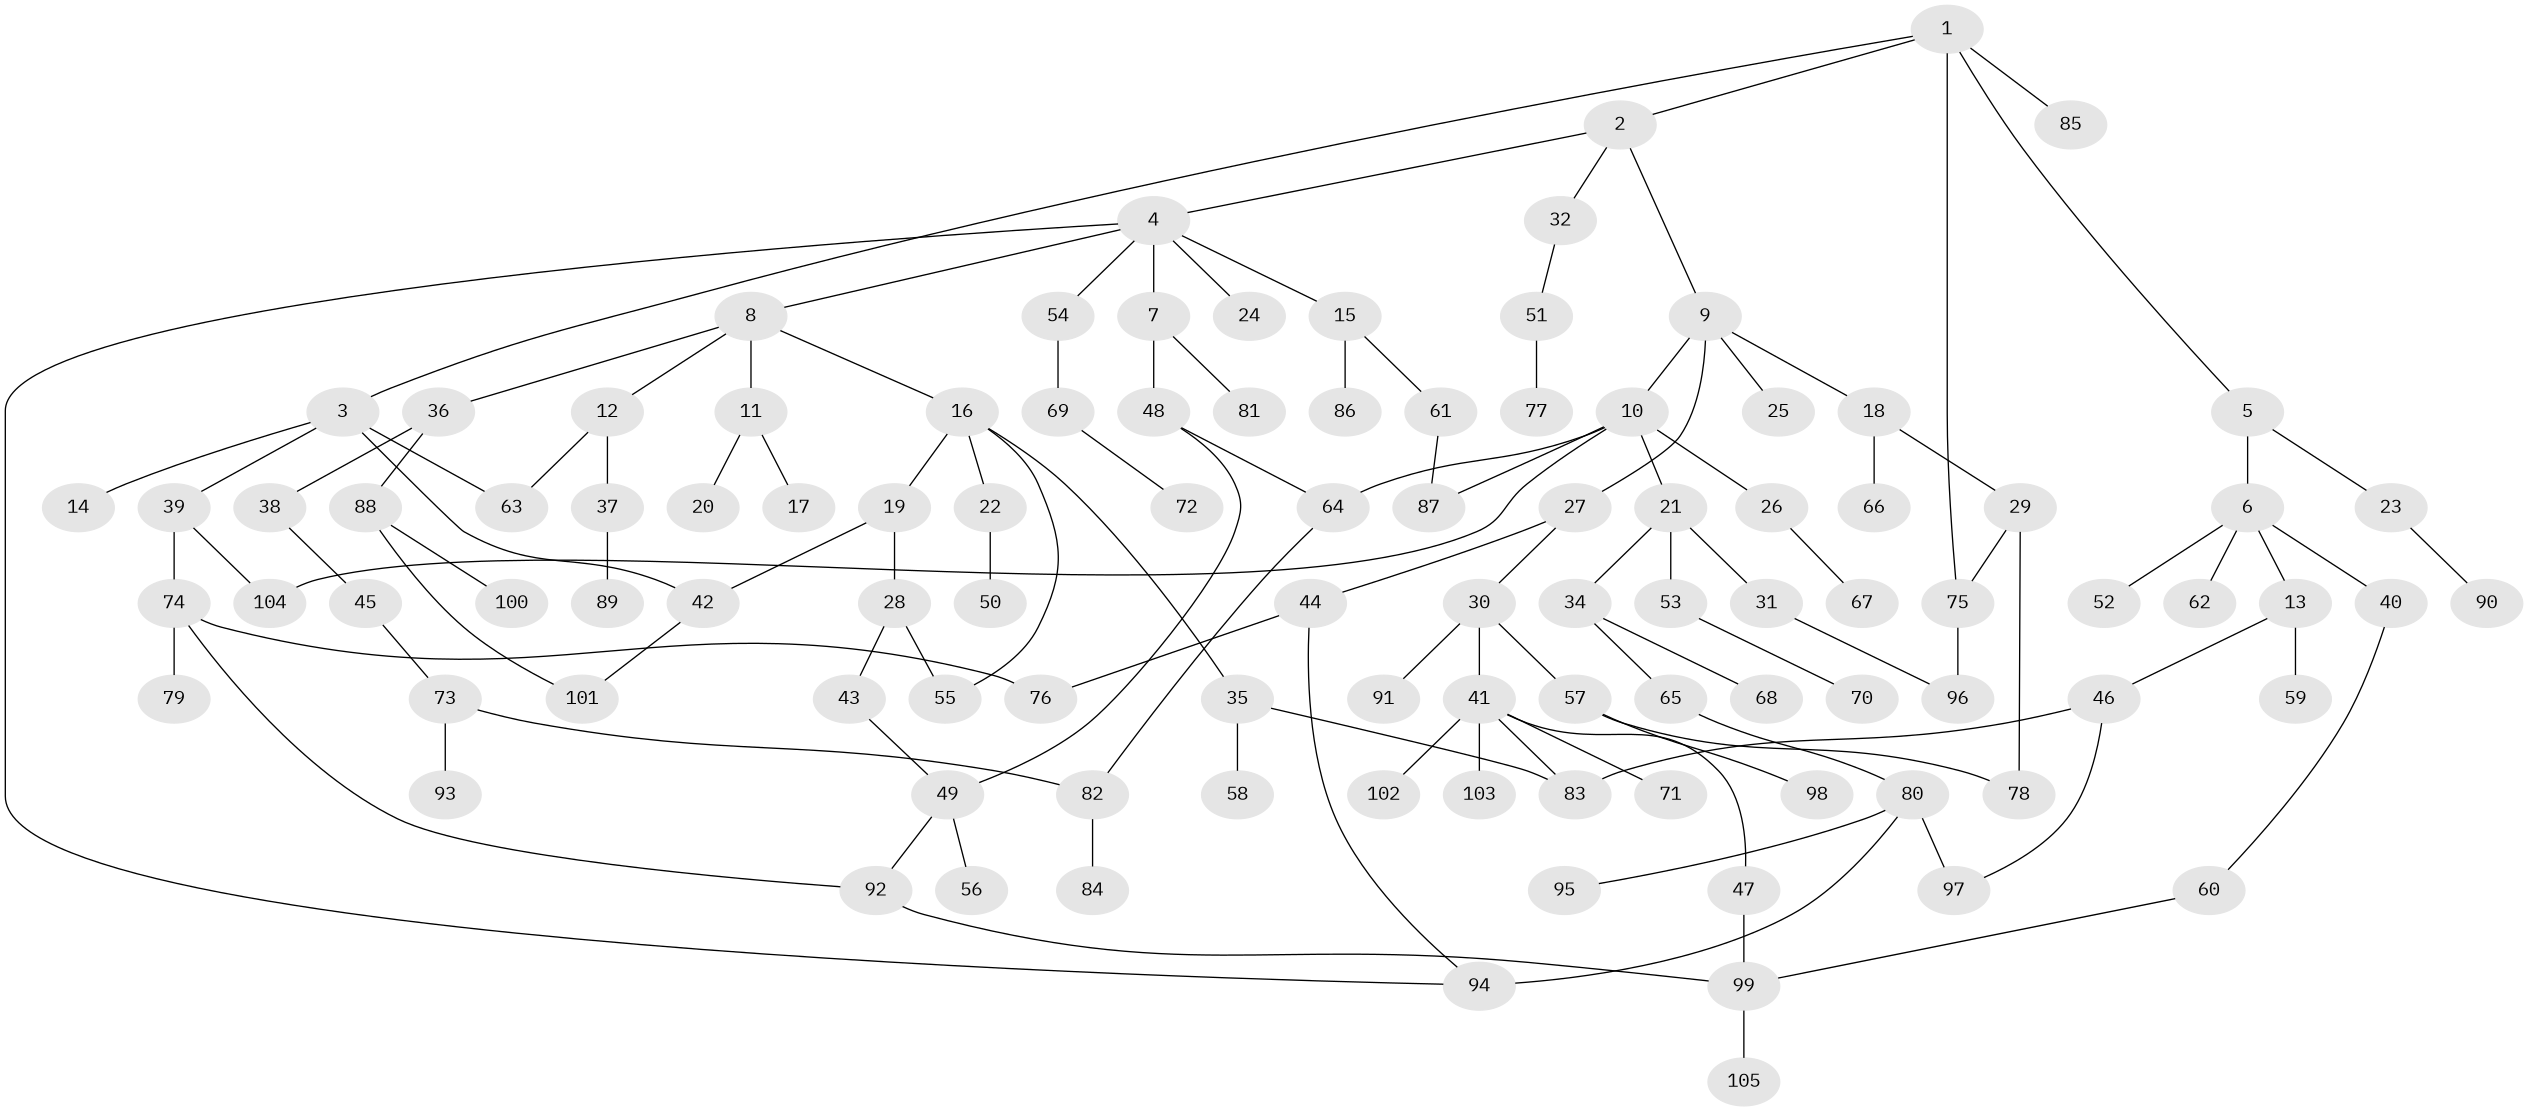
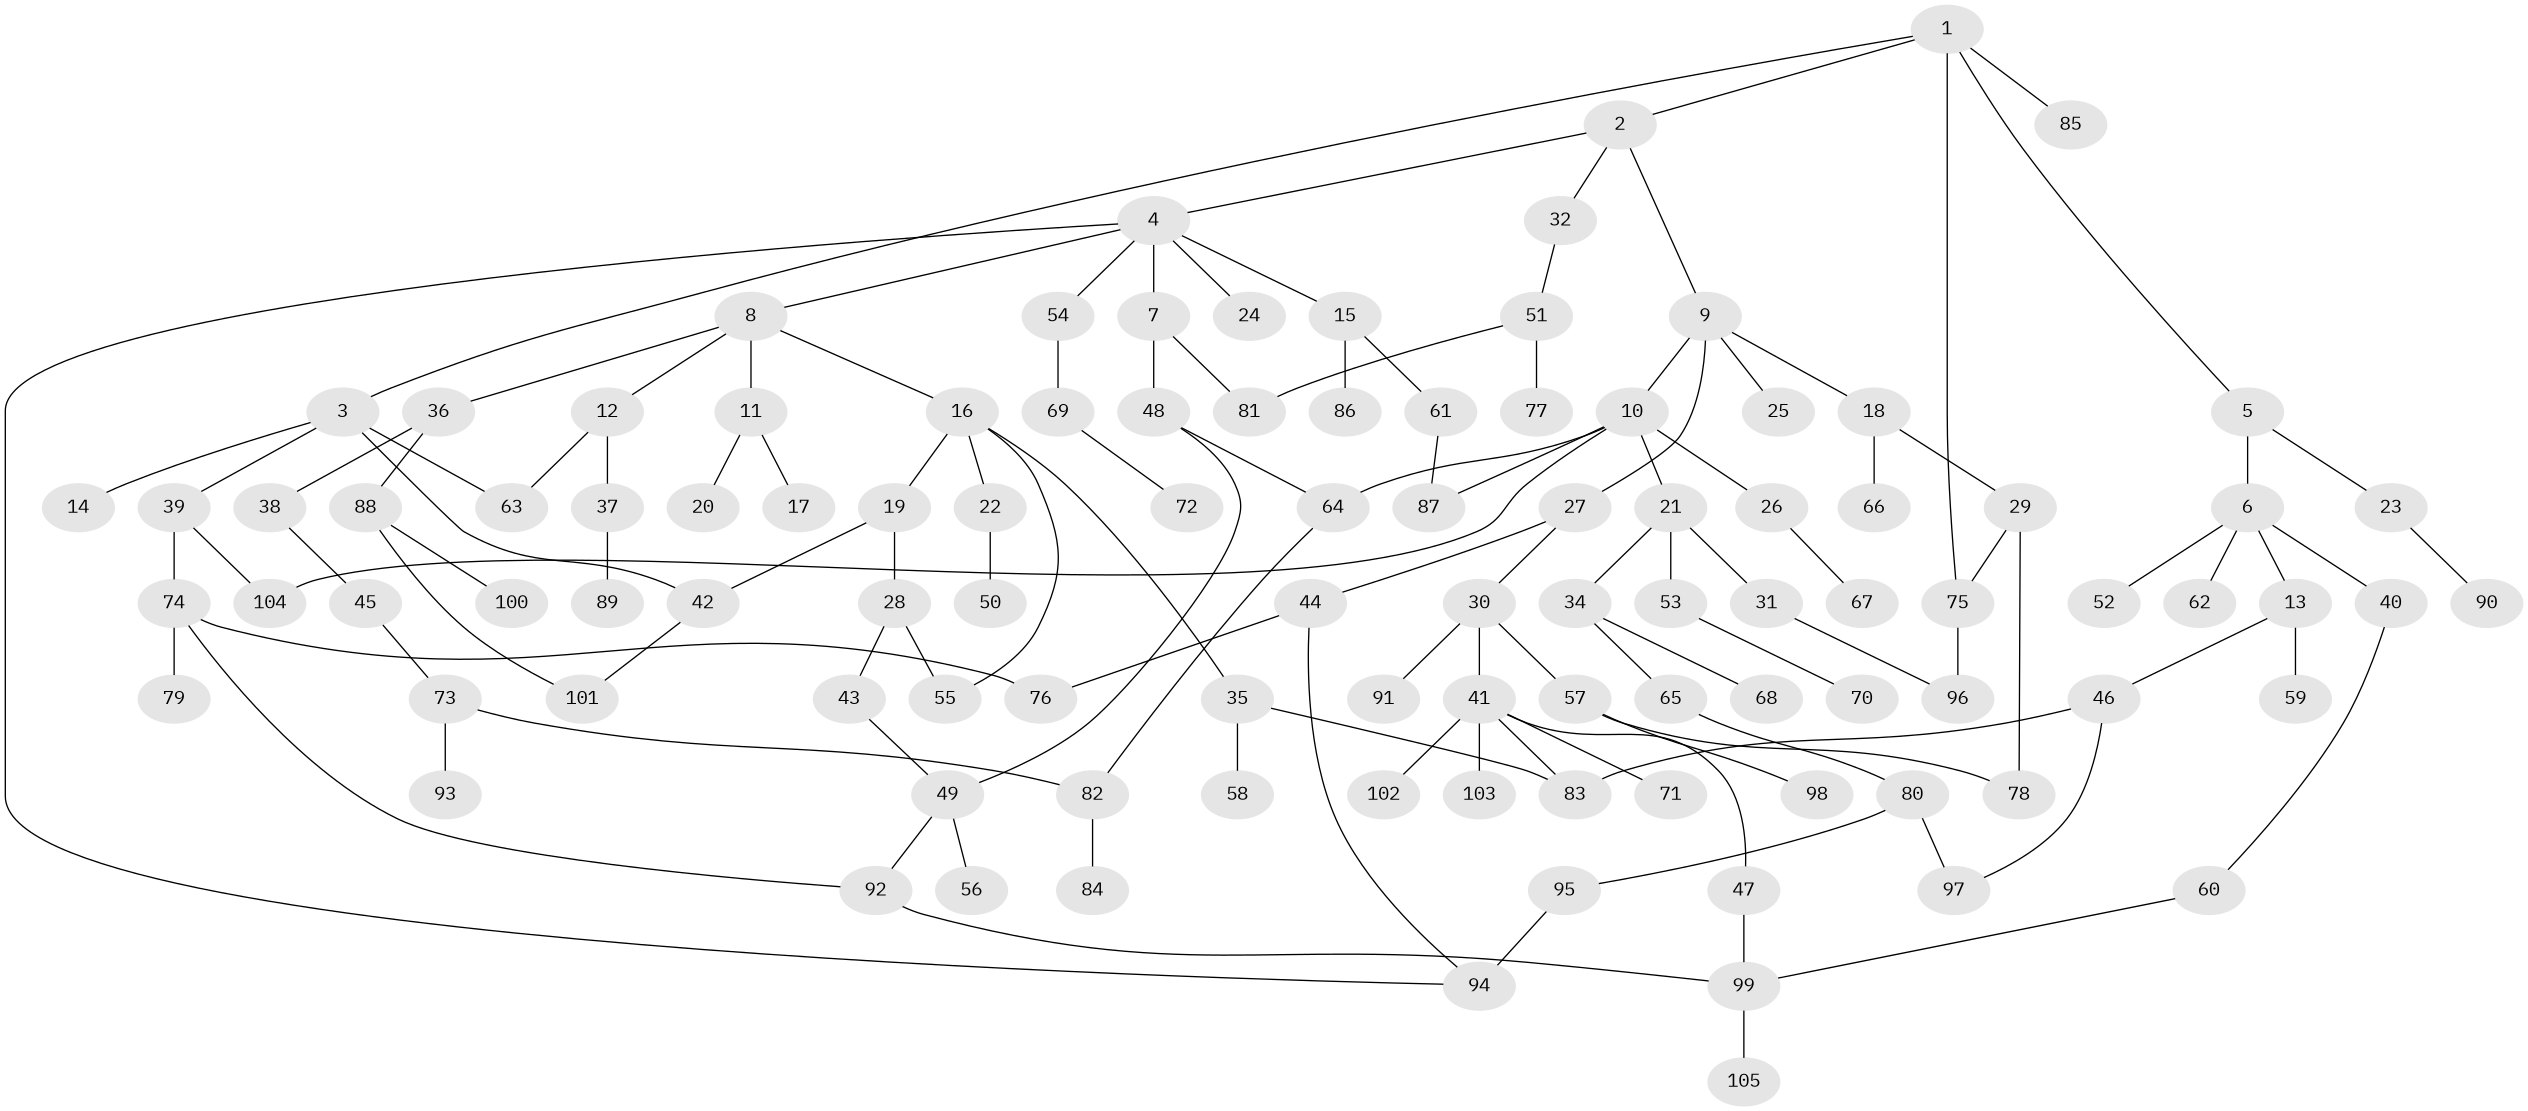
  graph {
    fontname="IBM Plex Mono"
    node [color=gray90 fontname="IBM Plex Mono" style=filled]
    edge [fontname="IBM Plex Mono"]
    1
    2
    3
    5
    75
    85
    4
    9
    32
    14
    39
    42
    63
    6
    23
    96
    7
    8
    15
    24
    54
    94
    10
    18
    25
    27
    51
    104
    74
    101
    48
    81
    11
    12
    16
    36
    61
    86
    69
    13
    40
    52
    62
    90
    46
    59
    60
    64
    49
    17
    20
    37
    19
    22
    35
    55
    38
    88
    21
    26
    87
    29
    66
    30
    44
    31
    34
    53
    67
    82
    89
    83
    97
    28
    50
    58
    78
    43
    65
    68
    70
    41
    57
    91
    76
    47
    71
    102
    103
    98
    77
    80
    45
    100
    73
    92
    79
    99
    56
    93
    105
    72
    84
    95
    1 -- 2
    1 -- 3
    1 -- 5
    1 -- 75
    1 -- 85
    2 -- 4
    2 -- 9
    2 -- 32
    3 -- 14
    3 -- 39
    3 -- 42
    3 -- 63
    5 -- 6
    5 -- 23
    75 -- 96
    4 -- 7
    4 -- 8
    4 -- 15
    4 -- 24
    4 -- 54
    4 -- 94
    9 -- 10
    9 -- 18
    9 -- 25
    9 -- 27
    32 -- 51
    39 -- 104
    39 -- 74
    42 -- 101
    6 -- 13
    6 -- 40
    6 -- 52
    6 -- 62
    23 -- 90
    7 -- 48
    7 -- 81
    8 -- 11
    8 -- 12
    8 -- 16
    8 -- 36
    15 -- 61
    15 -- 86
    54 -- 69
    10 -- 104
    10 -- 64
    10 -- 21
    10 -- 26
    10 -- 87
    18 -- 29
    18 -- 66
    27 -- 30
    27 -- 44
+   51 -- 81
    51 -- 77
    74 -- 76
    74 -- 92
    74 -- 79
    48 -- 64
    48 -- 49
    11 -- 17
    11 -- 20
    12 -- 63
    12 -- 37
    16 -- 19
    16 -- 22
    16 -- 35
    16 -- 55
    36 -- 38
    36 -- 88
    61 -- 87
    69 -- 72
    13 -- 46
    13 -- 59
    40 -- 60
    46 -- 83
    46 -- 97
    60 -- 99
    64 -- 82
    49 -- 92
    49 -- 56
    37 -- 89
    19 -- 42
    19 -- 28
    22 -- 50
    35 -- 83
    35 -- 58
    38 -- 45
    88 -- 101
    88 -- 100
    21 -- 31
    21 -- 34
    21 -- 53
    26 -- 67
    29 -- 75
    29 -- 78
    30 -- 41
    30 -- 57
    30 -- 91
    44 -- 94
    44 -- 76
    31 -- 96
    34 -- 65
    34 -- 68
    53 -- 70
    82 -- 84
    28 -- 55
    28 -- 43
    43 -- 49
    65 -- 80
    41 -- 83
    41 -- 47
    41 -- 71
    41 -- 102
    41 -- 103
    57 -- 78
    57 -- 98
    47 -- 99
-   80 -- 94
+   95 -- 94
    80 -- 97
    80 -- 95
    45 -- 73
    73 -- 82
    73 -- 93
    92 -- 99
    99 -- 105
  }
